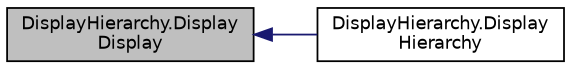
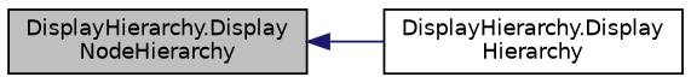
  digraph {
    rankdir=LR
    node [color=black fontname=Helvetica fontsize=10 shape=record style=filled]
-   n1 [fillcolor=grey75 fontcolor=black height=0.2 label="DisplayHierarchy.Display\lDisplay" width=0.4]
+   n1 [fillcolor=grey75 fontcolor=black height=0.2 label="DisplayHierarchy.Display\lNodeHierarchy" width=0.4]
    n2 [fillcolor=white height=0.2 label="DisplayHierarchy.Display\lHierarchy" width=0.4]
    n1 -> n2 [color=midnightblue dir=back fontname=Helvetica fontsize=10 labelfontname=Helvetica labelfontsize=10 style=solid]
  }
